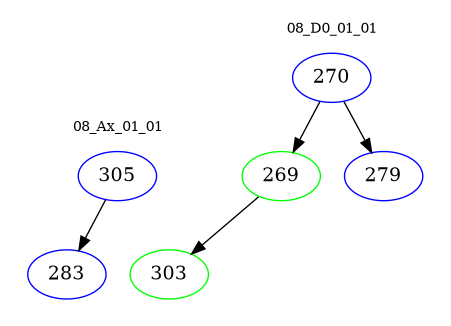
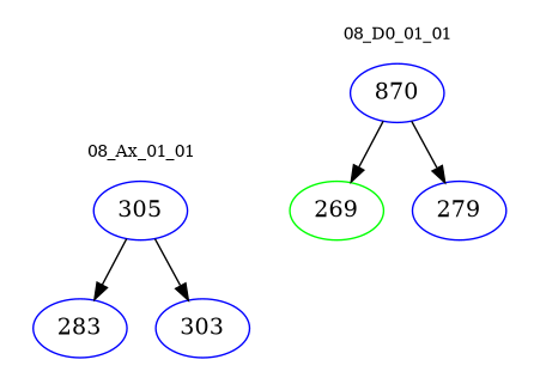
  digraph {
    node [color=blue]
    edge [color=black]
    n1 [label=305]
    n2 [label=283]
-   n3 [color=green label=303]
-   n4 [label=270]
+   n3 [label=303]
+   n4 [label=870]
    n5 [color=green label=269]
    n6 [label=279]
    subgraph cluster_1 {
      color=white
      fontsize=10
      label="08_Ax_01_01"
      n1
      n2
      n3
    }
    subgraph cluster_2 {
      color=white
      fontsize=10
      label="08_D0_01_01"
      n4
      n5
      n6
    }
    n1 -> n2
-   n5 -> n3
+   n1 -> n3
    n4 -> n5
    n4 -> n6
  }
